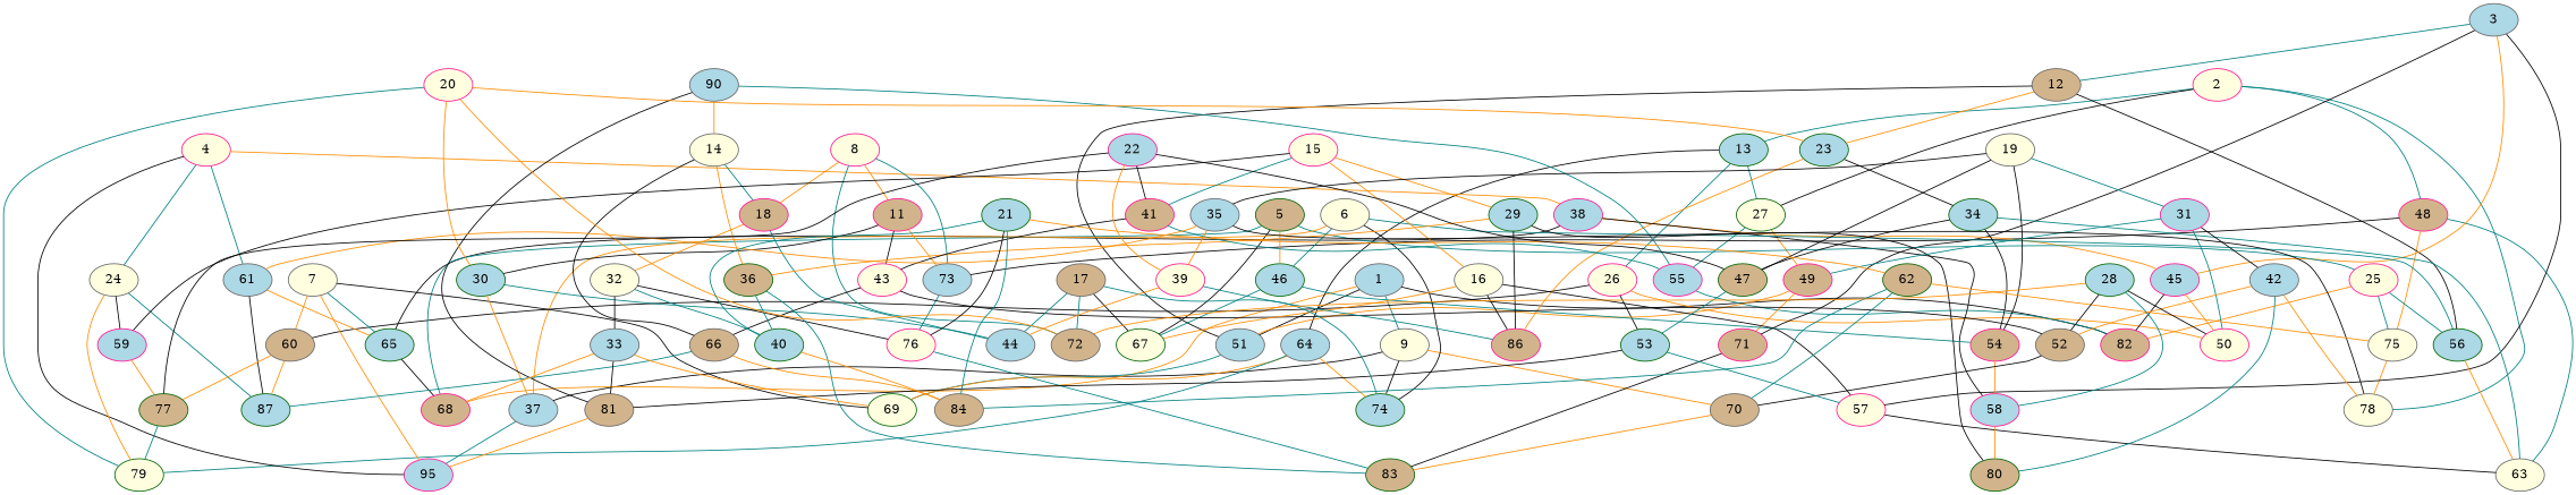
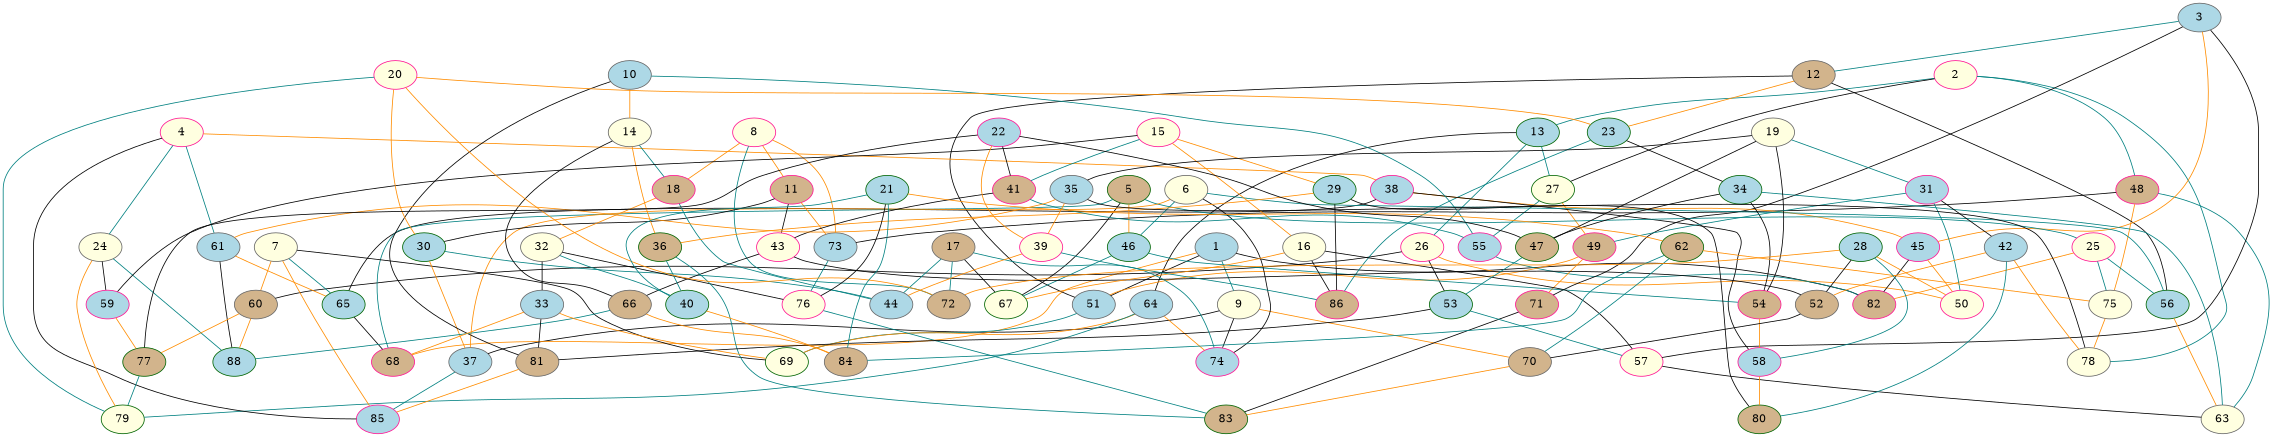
  graph {
    node [color=gray40 fillcolor=lightblue style=filled]
    edge [color=darkorange]
    9 [fillcolor=lightyellow]
    1
    51
    68 [color=deeppink fillcolor=tan]
    82 [color=deeppink fillcolor=tan]
    37
-   74 [color=darkgreen]
+   74 [color=deeppink]
    70 [fillcolor=tan]
    69 [color=darkgreen fillcolor=lightyellow]
    2 [color=deeppink fillcolor=lightyellow]
    13 [color=darkgreen]
    27 [color=darkgreen fillcolor=lightyellow]
    48 [color=deeppink fillcolor=tan]
    78 [fillcolor=lightyellow]
    26 [color=deeppink fillcolor=lightyellow]
    64
    55 [color=deeppink]
    49 [color=deeppink fillcolor=tan]
    73
    75 [fillcolor=lightyellow]
    63 [fillcolor=lightyellow]
    12 [fillcolor=tan]
    3
    45 [color=deeppink]
    57 [color=deeppink fillcolor=lightyellow]
    71 [color=deeppink fillcolor=tan]
    56 [color=darkgreen]
    23 [color=darkgreen]
    50 [color=deeppink fillcolor=lightyellow]
    83 [color=darkgreen fillcolor=tan]
    4 [color=deeppink fillcolor=lightyellow]
    24 [fillcolor=lightyellow]
    38 [color=deeppink]
    61
-   85 [color=deeppink label=95]
+   85 [color=deeppink]
    59 [color=deeppink]
    79 [color=darkgreen fillcolor=lightyellow]
-   87 [color=darkgreen]
+   87 [color=darkgreen label=88]
    65 [color=darkgreen]
    58 [color=deeppink]
    5 [color=darkgreen fillcolor=tan]
    25 [color=deeppink fillcolor=lightyellow]
    46 [color=darkgreen]
    67 [color=darkgreen fillcolor=lightyellow]
    54 [color=deeppink fillcolor=tan]
    6 [fillcolor=lightyellow]
    7 [fillcolor=lightyellow]
    60 [fillcolor=tan]
    77 [color=darkgreen fillcolor=tan]
    8 [color=deeppink fillcolor=lightyellow]
    11 [color=deeppink fillcolor=tan]
    18 [color=deeppink fillcolor=tan]
    72 [fillcolor=tan]
    30 [color=darkgreen]
    43 [color=deeppink fillcolor=lightyellow]
    44
    32 [fillcolor=lightyellow]
    76 [color=deeppink fillcolor=lightyellow]
    14 [fillcolor=lightyellow]
-   10 [label=90]
+   10
    81 [fillcolor=tan]
    36 [color=darkgreen fillcolor=tan]
    66 [fillcolor=tan]
    52 [fillcolor=tan]
    86 [color=deeppink fillcolor=tan]
    34 [color=darkgreen]
    53 [color=darkgreen]
    40 [color=darkgreen]
    84 [fillcolor=tan]
    15 [color=deeppink fillcolor=lightyellow]
    16 [fillcolor=lightyellow]
    29 [color=darkgreen]
    41 [color=deeppink fillcolor=tan]
    80 [color=darkgreen fillcolor=tan]
    17 [fillcolor=tan]
    33
    19 [fillcolor=lightyellow]
    31 [color=deeppink]
    35
    47 [color=darkgreen fillcolor=tan]
    42
    39 [color=deeppink fillcolor=lightyellow]
    20 [color=deeppink fillcolor=lightyellow]
    21 [color=darkgreen]
    62 [color=darkgreen fillcolor=tan]
    22 [color=deeppink]
    28 [color=darkgreen]
    9 -- 37 [color=black]
    9 -- 74 [color=black]
    9 -- 70
    1 -- 9 [color=teal]
    1 -- 51 [color=black]
    1 -- 68
    1 -- 82 [color=black]
    51 -- 69 [color=teal]
    37 -- 85 [color=teal]
    70 -- 83
    2 -- 13 [color=teal]
    2 -- 27 [color=black]
    2 -- 48 [color=teal]
    2 -- 78 [color=teal]
    13 -- 27 [color=teal]
    13 -- 26 [color=teal]
    13 -- 64 [color=black]
    27 -- 55 [color=teal]
    27 -- 49
    48 -- 73 [color=black]
    48 -- 75
    48 -- 63 [color=teal]
    26 -- 50
    26 -- 60 [color=black]
    26 -- 53 [color=black]
    64 -- 74
    64 -- 69
    64 -- 79 [color=teal]
    55 -- 82 [color=teal]
    49 -- 51
    49 -- 71
    73 -- 76 [color=teal]
    75 -- 78
    12 -- 51 [color=black]
    12 -- 56 [color=black]
    12 -- 23
    3 -- 12 [color=teal]
    3 -- 45
    3 -- 57 [color=black]
    3 -- 71 [color=black]
    45 -- 82 [color=black]
    45 -- 50
    57 -- 63 [color=black]
    71 -- 83 [color=black]
    56 -- 63
-   23 -- 86
+   23 -- 86 [color=teal]
    23 -- 34 [color=black]
    4 -- 24 [color=teal]
    4 -- 38
    4 -- 61 [color=teal]
    4 -- 85 [color=black]
    24 -- 59 [color=black]
    24 -- 79
    24 -- 87 [color=teal]
    38 -- 45
    38 -- 65 [color=black]
    38 -- 58 [color=black]
    61 -- 87 [color=black]
    61 -- 65
    59 -- 77
    65 -- 68 [color=black]
    58 -- 80
    5 -- 68 [color=teal]
    5 -- 25 [color=teal]
    5 -- 46
    5 -- 67 [color=black]
    25 -- 82
    25 -- 75 [color=teal]
    25 -- 56 [color=teal]
    46 -- 67 [color=teal]
    46 -- 54 [color=teal]
    54 -- 58
    6 -- 37
    6 -- 74 [color=black]
    6 -- 56 [color=teal]
    6 -- 46 [color=teal]
    7 -- 69 [color=black]
    7 -- 85
    7 -- 65 [color=teal]
    7 -- 60
    60 -- 87
    60 -- 77
    77 -- 79 [color=teal]
-   8 -- 73 [color=teal]
+   8 -- 73
    8 -- 11
    8 -- 18
    8 -- 72 [color=teal]
    11 -- 73
    11 -- 30 [color=black]
    11 -- 43 [color=black]
    18 -- 44 [color=teal]
    18 -- 32
    30 -- 37
    30 -- 44 [color=teal]
    43 -- 66 [color=black]
    43 -- 52 [color=black]
    32 -- 76 [color=black]
    32 -- 40 [color=teal]
    32 -- 33 [color=black]
    76 -- 83 [color=teal]
    14 -- 18 [color=teal]
    14 -- 36
    14 -- 66 [color=black]
    10 -- 55 [color=teal]
    10 -- 14
    10 -- 81 [color=black]
    81 -- 85
    36 -- 83 [color=teal]
    36 -- 40 [color=teal]
    66 -- 87 [color=teal]
    66 -- 84
    52 -- 70 [color=black]
    34 -- 63 [color=teal]
    34 -- 54 [color=black]
    34 -- 47 [color=black]
    53 -- 57 [color=teal]
    53 -- 81 [color=black]
    40 -- 84
    15 -- 59 [color=black]
    15 -- 16
    15 -- 29
    15 -- 41 [color=teal]
    16 -- 57 [color=black]
    16 -- 67
    16 -- 86 [color=black]
    29 -- 36
    29 -- 86 [color=black]
    29 -- 80 [color=black]
    41 -- 55 [color=teal]
    41 -- 43 [color=black]
    17 -- 74 [color=teal]
    17 -- 67 [color=black]
    17 -- 72 [color=teal]
    17 -- 44 [color=teal]
    33 -- 68
    33 -- 69
    33 -- 81 [color=black]
    19 -- 54 [color=black]
    19 -- 31 [color=teal]
    19 -- 35 [color=black]
    19 -- 47 [color=black]
    31 -- 49 [color=teal]
    31 -- 50 [color=teal]
    31 -- 42 [color=black]
    35 -- 78 [color=black]
    35 -- 61
    35 -- 39
    47 -- 53 [color=teal]
    42 -- 78
    42 -- 52
    42 -- 80 [color=teal]
    39 -- 44
    39 -- 86 [color=teal]
    20 -- 23
    20 -- 79 [color=teal]
    20 -- 72
    20 -- 30
    21 -- 76 [color=black]
    21 -- 40 [color=teal]
    21 -- 84 [color=teal]
    21 -- 62
    62 -- 70 [color=teal]
    62 -- 75
    62 -- 84 [color=teal]
    22 -- 77 [color=black]
    22 -- 41 [color=black]
    22 -- 47 [color=black]
    22 -- 39
-   28 -- 50 [color=black]
+   28 -- 50
    28 -- 58 [color=teal]
    28 -- 72
    28 -- 52 [color=black]
  }
